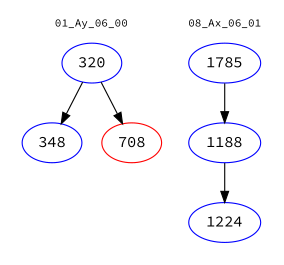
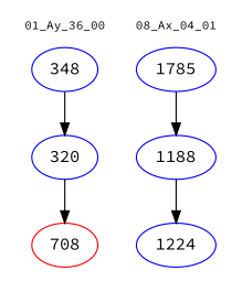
  digraph {
    fontname="Source Code Pro"
    node [color=blue fontname="Source Code Pro"]
    edge [color=black fontname="Source Code Pro"]
    n1 [label=320]
    n2 [label=348]
    n3 [color=red label=708]
    n4 [label=1188]
    n5 [label=1224]
    n6 [label=1785]
    subgraph cluster_1 {
      color=white
      fontsize=10
-     label="01_Ay_06_00"
+     label="01_Ay_36_00"
      n1
      n2
      n3
    }
    subgraph cluster_2 {
      color=white
      fontsize=10
-     label="08_Ax_06_01"
+     label="08_Ax_04_01"
      n4
      n5
      n6
    }
-   n1 -> n2
+   n2 -> n1
    n1 -> n3
    n4 -> n5
    n6 -> n4
  }
